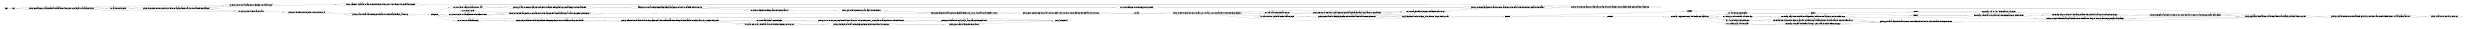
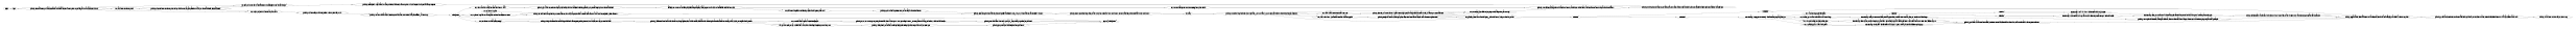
  digraph {
    rankdir=LR
    n1 [label=START]
    n2 [label=input]
    n3 [label="Authority: Honourable One, you have accumulated a substantial amount of honour points on your life-path. You are a man most virtuous."]
    n4 [label="You: Hold your horses! This is a mistake. Honour is meaningless to me. [Discard thought.]"]
-   n5 [label="You: Wait, there were look points?"]
+   n5 [label="You: Wait, there were honour points?"]
    n6 [label="You: I only try my best. It's the most any of us can do."]
    n7 [label="Authority: Meaningless?! Vulgar knave, how dare you besmirch the honour of honour points... It hurts the eyes to look upon filth like you. Begone."]
    n8 [label="Authority: Of course there were honour points. Did you think no one was paying attention to all of your honourable deeds, Honourable One?"]
    n9 [label="Authority: Oh, the modesty on this one. Another 10 honour points for you, sir!"]
    n10 [label="You: \"I am honouring myself, lieutenant.\""]
    n11 [label="IsExterior()"]
    n12 [label="IsExterior()" shape=diamond]
    n13 [label="!(IsExterior())" shape=diamond]
    n14 [label=youbringhonour]
    n15 [label="You: My honour is my life. It's what separates me from the treacherous wömen."]
    n16 [label="You: Isn't honour sort of an archaic concept?"]
    n17 [label="You: I don't want this. I really don't care about honour... at all."]
    n18 [label="You: My honour is my life."]
    n19 [label="Authority: Yes. Your deeds have spoken for you, Honourable One, but to fully drape one's self in an eternal cloak of honour a ritual must be completed. A *Rite of Honour*..."]
    n20 [label="Authority: Living in the name of virtue and doing noble deeds while expecting nothing in return is not *archaic*. How can you even think that?"]
    n21 [label="Authority: Ah... ahhh. You continue to display such humility. This is to be admired! Refusing praise for your personal integrity is most honourable indeed."]
    n22 [label="Authority: Selflessness forms the basis for the warrior code. An ageless code, as fit for nomadic Iilmaraan tribes traversing the vast Red Plateau in Provincia Gurdi as it is for your neighbourhood postman."]
    n23 [label="You: It sounds rather arrogant, a secretive self-regard." shape=diamond]
    n24 [label="You: A warrior code, you say... I do feel like a warrior. This whole thing is beginning to sound very *me*."]
    n25 [label="Authority: Even among the honourable only the most dignified are deemed worthy -- but you, oh honourable one, have excelled... in honour."]
    n26 [label="Authority: Honour comes from deep within you and to truly know oneself, to *know* one's honour, one must reach deep within oneself and *touch* one's honour..."]
    n27 [label="Authority: Good. That was a lie most honourable. Sometimes we must hide the truth from those who wouldn't understand it. The Less-Honoured Ones."]
    n28 [label="Authority: Congratulations, Honourable One! You have become a member of a noble faculty. A man kneels, an Honour Cop rises..."]
    n29 [label="Authority: Go forth and commit even more honourable deeds. And should your resolve ever waiver, remember The Rite of Honour. It will always cleanse a man's soul..."]
    n30 [label="Authority: You brought much shame on your family today. Your name will forever be tarnished by this most shameful of deeds. Be forever banished, Shameful One!"]
    n31 [label="Authority: People will be in awe, admiring a police officer most honourable in a sacred ritual of uttermost righteousness."]
    n32 [label="You: All I ever wanted was to live with dignity -- to die with honour. (Stick your thumb in your ass.)"]
    n33 [label="You: You're crazy if you think I'm just going to stick a finger in my ass! NO WAY!"]
    n34 [label="IsKimHere()"]
    n35 [label="Authority: Most dishonourable are those who have known honour, carried honour in their hearts, and then disowned honour. They are the *honourfallen*..."]
    n36 [label="Authority: The lieutenant is a noble man, but he does not *know* honour like you and I do. Best not to waste time trying to explain. Lead by example."]
    n37 [label="Authority: It is an honour to serve with you, Honour Cop!"]
    n38 [label="Authority: No, no, no! You see, you're putting the needs of *others* above *yours*. *You* get nothing in return -- not even praise. You always get the short, *noble* end of the stick..."]
    n39 [label="Authority: Don't think about it too much! Just say it -- are you ready to get knee-deep in honour?"]
    n40 [label="Jump to: [youbringhonour]"]
    n41 [label="Authority: Mhmh-mhmh, you are like a wondering knight-monk setting right the wrongs of the world you come upon."]
    n42 [label="You: \"Nothing, you wouldn't understand. It's an honour thing.\""]
    n43 [label="Kim Kitsuragi: \"Really? It seems more like a personal hygiene thing.\" He leans even more away from you. \"But let's not delve deeper.\""]
    n44 [label="Authority: You're right. The lieutenant, although a noble man, does not understand honour like you do. Best not to waste time trying to explain. Lead by example."]
    n45 [label="Authority: Then they will witness honour so great it seems nigh impossible a single man can contain it. They will admire you, Honourable One."]
    n46 [label="Kim Kitsuragi: \"I can see that, but do you have to do it where everyone can see you?\" He looks shocked."]
    n47 [label="Kim Kitsuragi: \"Well... uh... don't!\" The lieutenant looks truly shocked."]
    n48 [label="Kim Kitsuragi: \"Have you no self control?\" Then realizing the naivete of the question he looks at the ground. \"Please spare me this sight.\""]
    n49 [label="Authority: Are you ready to drink deep from the cup of honour?"]
    n50 [label="You: Okay..."]
    n51 [label="Authority: You need to bring the thumb of your right hand -- your sword hand -- to your rectum and stick it in there to form the Arch of Honours."]
    n52 [label="Kim Kitsuragi: \"The big deal?\" The lieutenant rolls his eyes. \"I guess we really do come from different upbringings...\""]
    n53 [label="You: What? I don't know... just like that? Outside? What about people?"]
    n54 [label="You: What? What if someone comes and *sees* me?"]
    n55 [label="You: This honour thing feels overwhelming. Maybe I should open my heart to it?"]
    n56 [label="Authority: Good. You feel its presence. Now you are ready for the *Rite of Honour*."]
    n57 [label="Authority: You are on the fast track to becoming one of the rarest, most revered of all police officers -- an honour cop."]
    n58 [label="You: You're not hearing me. I'm not some creepy honour-lover. Period."]
    n59 [label="You: \"Scratching my ass. What's the big deal?\""]
    n60 [label="Half Light: No! You're not a snivelling shit-heel chasing imaginary karma-coupons! Not for this, nor the afterlife! Fuck this honour shit!"]
    n61 [label="IsKimHere()" shape=diamond]
    n62 [label="!(IsKimHere())" shape=diamond]
    n63 [label="Kim Kitsuragi: \"WHAT ARE YOU DOING?!\" The lieutenant jumps away from you."]
    n64 [label="You: \"Who, me? Nothing. I'm doing nothing, Kim.\""]
    n65 [label="Kim Kitsuragi: \"Then why are you elbow deep in your pants like...\" He suddenly stops as if realizing he doesn't want to hear the answer. \"Never mind, officer. Carry on.\""]
    n1 -> n2
    n2 -> n3
    n3 -> n4
    n3 -> n5
    n3 -> n6
    n4 -> n7
    n5 -> n8
    n6 -> n9
    n7 -> n30
    n8 -> n4
    n8 -> n6
    n9 -> n57
    n10 -> n11
    n11 -> n12
    n11 -> n13
    n12 -> n46
    n13 -> n47
    n14 -> n15
    n14 -> n16
    n14 -> n17
    n15 -> n19
    n16 -> n20
    n17 -> n21
    n18 -> n19
    n19 -> n25
    n20 -> n22
    n21 -> n60
    n22 -> n23
    n22 -> n24
    n23 -> n38
    n24 -> n41
    n25 -> n26
    n26 -> n50
    n27 -> n28
    n28 -> n29
    n29 -> n37
    n31 -> n32
    n31 -> n33
    n32 -> n34
    n33 -> n35
    n34 -> n61
    n34 -> n62
    n35 -> n30
    n36 -> n28
    n38 -> n39
    n39 -> n40
    n40 -> n14
    n41 -> n49
    n42 -> n43
    n43 -> n44
    n44 -> n28
    n45 -> n32
    n45 -> n33
    n46 -> n48
    n47 -> n48
    n48 -> n36
    n49 -> n40
    n50 -> n51
    n51 -> n32
    n51 -> n33
    n51 -> n53
    n51 -> n54
    n52 -> n27
    n53 -> n31
    n54 -> n45
    n55 -> n56
    n56 -> n25
    n57 -> n14
    n58 -> n35
    n59 -> n52
    n60 -> n55
    n60 -> n58
    n61 -> n63
    n62 -> n28
    n63 -> n10
    n63 -> n42
    n63 -> n59
    n63 -> n64
    n64 -> n65
    n65 -> n27
  }
